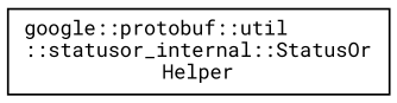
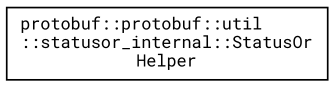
  digraph {
    rankdir=LR
    fontname="Roboto Mono"
-   n1 [color=black fillcolor=white fontname="Roboto Mono" fontsize=10 height=0.2 label="google::protobuf::util\l::statusor_internal::StatusOr\lHelper" shape=record style=filled width=0.4]
+   n1 [color=black fillcolor=white fontname="Roboto Mono" fontsize=10 height=0.2 label="protobuf::protobuf::util\l::statusor_internal::StatusOr\lHelper" shape=record style=filled width=0.4]
  }
